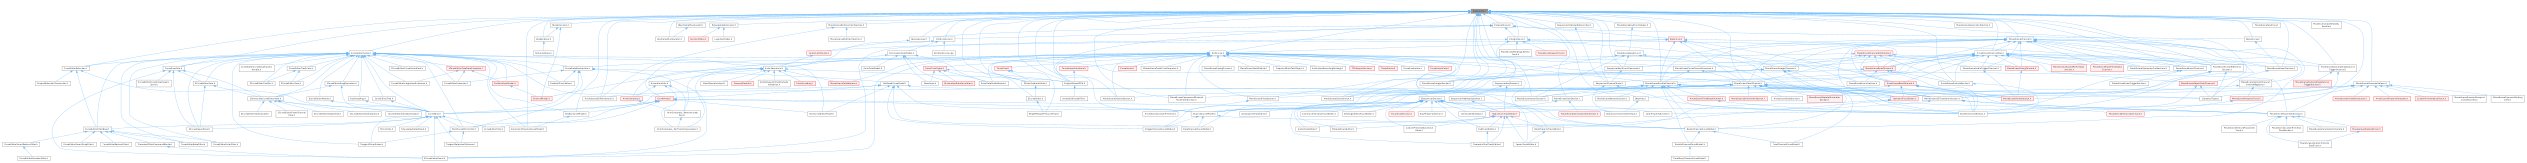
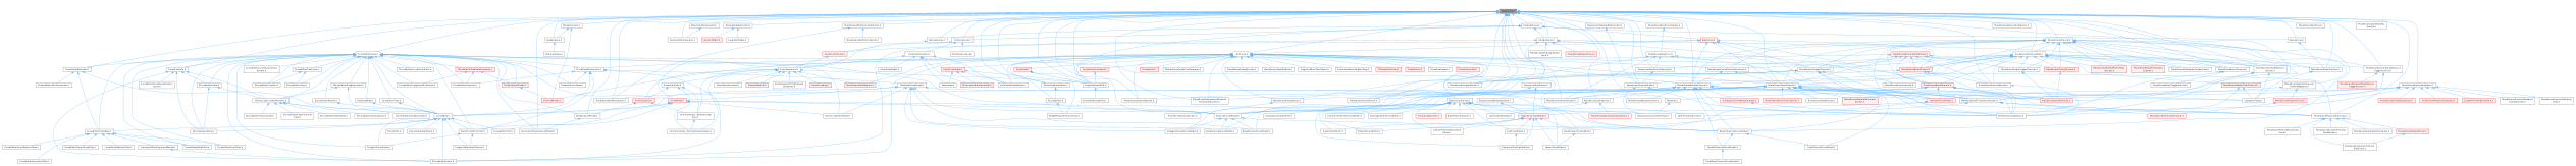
  digraph {
    fontname="IBM Plex Sans"
    node [color=grey40 fillcolor=white fontname="IBM Plex Sans" fontsize=10 shape=box style=filled]
    edge [color=steelblue1 dir=back fontname="IBM Plex Sans" fontsize=10 labelfontname=Helvetica labelfontsize=10 style=solid]
    n1 [color=gray40 fillcolor=grey60 fontcolor=black height=0.2 label="KeyHandle.h" width=0.4]
    n2 [height=0.2 label="AttributeCurve.h" width=0.4]
    n3 [height=0.2 label="EngineSharedPCH.h" width=0.4]
    n4 [height=0.2 label="BezierChannelCurveModel.h" width=0.4]
    n5 [height=0.2 label="ChannelCurveModel.h" width=0.4]
    n6 [height=0.2 label="ConstraintChannelCurveModel.h" width=0.4]
    n7 [height=0.2 label="CurveDrawInfo.h" width=0.4]
    n8 [height=0.2 label="CurveEditorSelection.h" width=0.4]
    n9 [height=0.2 label="CurveEditorTypes.h" width=0.4]
    n10 [height=0.2 label="KeyBarCurveModel.h" width=0.4]
    n11 [height=0.2 label="IKeyArea.h" width=0.4]
    n12 [height=0.2 label="IKeyExtension.h" width=0.4]
    n13 [height=0.2 label="KeyRenderer.h" width=0.4]
    n14 [height=0.2 label="IKeyFrameManipulator.h" width=0.4]
    n15 [height=0.2 label="KeyFrameManipulator.h" width=0.4]
    n16 [height=0.2 label="ISequencerSection.h" width=0.4]
    n17 [height=0.2 label="ISnappableExtension.h" width=0.4]
    n18 [height=0.2 label="IndexedCurve.h" width=0.4]
    n19 [height=0.2 label="IntegralCurve.h" width=0.4]
    n20 [height=0.2 label="MovieSceneActorReference\lSection.h" width=0.4]
    n21 [height=0.2 label="MovieSceneIntegerSection.h" width=0.4]
    n22 [height=0.2 label="NameCurve.h" width=0.4]
    n23 [height=0.2 label="MovieSceneEventSection.h" width=0.4]
    n24 [height=0.2 label="MovieSceneParameterSection.h" width=0.4]
    n25 [height=0.2 label="MovieSceneParticleSection.h" width=0.4]
    n26 [height=0.2 label="MovieSceneDoubleChannel.h" width=0.4]
    n27 [height=0.2 label="MovieScene3DTransformSection.h" width=0.4]
    n28 [height=0.2 label="MovieSceneDoubleSection.h" width=0.4]
    n29 [height=0.2 label="MovieSceneSubSection.h" width=0.4]
    n30 [height=0.2 label="MovieSceneVectorSection.h" width=0.4]
    n31 [height=0.2 label="MovieSceneFloatChannel.h" width=0.4]
    n32 [height=0.2 label="MovieScene3DPathSection.h" width=0.4]
    n33 [height=0.2 label="MovieSceneColorSection.h" width=0.4]
    n34 [height=0.2 label="MovieSceneComponentMaterial\lParameterSection.h" width=0.4]
    n35 [height=0.2 label="MovieSceneFloatSection.h" width=0.4]
    n36 [height=0.2 label="RichCurve.h" width=0.4]
    n37 [height=0.2 label="SColorGradientEditor.h" width=0.4]
    n38 [height=0.2 label="SCurveEditor.h" width=0.4]
    n39 [height=0.2 label="RemoveLinear.h" width=0.4]
    n40 [height=0.2 label="MovieScene3DConstraintSection.h" width=0.4]
    n41 [height=0.2 label="MovieSceneCameraCutSection.h" width=0.4]
    n42 [height=0.2 label="MovieSceneCameraShakeSource\lTriggerChannel.h" width=0.4]
    n43 [height=0.2 label="MovieSceneChannel.h" width=0.4]
    n44 [height=0.2 label="MovieSceneChannelData.h" width=0.4]
    n45 [height=0.2 label="MovieSceneEventChannel.h" width=0.4]
    n46 [height=0.2 label="SequencerChannelTraits.h" width=0.4]
    n47 [height=0.2 label="SequencerKeyStructGenerator.h" width=0.4]
    n48 [height=0.2 label="MovieSceneKeyProxy.h" width=0.4]
    n49 [height=0.2 label="MovieSceneCommonHelpers.h" width=0.4]
    n50 [height=0.2 label="MovieSceneKeyStructHelper.h" width=0.4]
    n51 [height=0.2 label="MovieSceneLevelVisibility\lHandle.h" width=0.4]
    n52 [height=0.2 label="SequencerClipboardReconciler.h" width=0.4]
    n53 [height=0.2 label="SequencerKeyParams.h" width=0.4]
    n54 [height=0.2 label="AnimSequence.h" width=0.4]
    n55 [height=0.2 label="AttributeCurve.cpp" width=0.4]
-   n56 [height=0.2 label="IAnimationDataModel.h" width=0.4]
+   n56 [height=0.2 label="ParameterSection.h" width=0.4]
    n57 [height=0.2 label="UnrealEdSharedPCH.h" width=0.4]
    n58 [height=0.2 label="DoubleChannelCurveModel.h" width=0.4]
    n59 [height=0.2 label="FloatChannelCurveModel.h" width=0.4]
+   n60 [height=0.2 label="BoolChannelCurveModel.h" width=0.4]
    n61 [height=0.2 label="ByteChannelCurveModel.h" width=0.4]
    n62 [height=0.2 label="IntegerChannelCurveModel.h" width=0.4]
    n63 [height=0.2 label="CurveEditorCurveDrawParams\lCache.h" width=0.4]
    n64 [height=0.2 label="SCurveEditorPanel.h" width=0.4]
    n65 [height=0.2 label="SCurveEditorView.h" width=0.4]
    n66 [height=0.2 label="SCurveViewerPanel.h" width=0.4]
    n67 [height=0.2 label="SInteractiveCurveEditorView.h" width=0.4]
    n68 [height=0.2 label="CurveEditor.h" width=0.4]
    n69 [height=0.2 label="CurveEditorFilterBase.h" width=0.4]
    n70 [height=0.2 label="ScopedSelectionTransaction.h" width=0.4]
    n71 [height=0.2 label="MultiCurveMirrorUtils.h" width=0.4]
    n72 [height=0.2 label="TangentMirrorSolver.h" width=0.4]
    n73 [height=0.2 label="CurveEditorBakeFilter.h" width=0.4]
    n74 [height=0.2 label="CurveEditorEulerFilter.h" width=0.4]
    n75 [height=0.2 label="CurveDataAbstraction.h" width=0.4]
    n76 [height=0.2 label="CurveEditorExtension.h" width=0.4]
    n77 [color=red fillcolor="#FFF0F0" height=0.2 label="CurveModel.h" width=0.4]
    n78 [height=0.2 label="RichCurveEditorModel.h" width=0.4]
    n79 [height=0.2 label="PositionMirrorSolver.h" width=0.4]
    n80 [height=0.2 label="CurveEditorCurveDrawParams\lHandle.h" width=0.4]
    n81 [height=0.2 label="CurveEditorIntegrationExtension.h" width=0.4]
    n82 [height=0.2 label="CurveEditorTree.h" width=0.4]
    n83 [height=0.2 label="CurveEditorTreeTraits.h" width=0.4]
    n84 [height=0.2 label="SCurveEditorTree.h" width=0.4]
    n85 [height=0.2 label="SCurveEditorTreePin.h" width=0.4]
    n86 [height=0.2 label="ICurveEditorCurveCachePool.h" width=0.4]
    n87 [height=0.2 label="ICurveEditorDragOperation.h" width=0.4]
    n88 [height=0.2 label="ICurveEditorModule.h" width=0.4]
    n89 [color=red fillcolor="#FFF0F0" height=0.2 label="ICurveEditorTreeItemExtension.h" width=0.4]
    n90 [color=red fillcolor="#FFF0F0" height=0.2 label="OutlinerItemModel.h" width=0.4]
    n91 [height=0.2 label="KeyPasteArgs.h" width=0.4]
    n92 [height=0.2 label="SequencerChannelInterface.h" width=0.4]
    n93 [color=red fillcolor="#FFF0F0" height=0.2 label="ChannelModel.h" width=0.4]
    n94 [height=0.2 label="SChannelView.h" width=0.4]
    n95 [height=0.2 label="AudioTrackEditor.h" width=0.4]
    n96 [height=0.2 label="BindingLifetimeTrackEditor.h" width=0.4]
    n97 [height=0.2 label="BoolPropertySection.h" width=0.4]
    n98 [height=0.2 label="BoolPropertyTrackEditor.h" width=0.4]
    n99 [height=0.2 label="SpawnTrackEditor.h" width=0.4]
    n100 [height=0.2 label="ChaosCacheTrackEditor.h" width=0.4]
    n101 [height=0.2 label="CinematicShotTrackEditor.h" width=0.4]
    n102 [height=0.2 label="ColorPropertySection.h" width=0.4]
    n103 [height=0.2 label="CommonAnimationTrackEditor.h" width=0.4]
    n104 [height=0.2 label="CustomPrimitiveDataTrack\lEditor.h" width=0.4]
    n105 [color=red fillcolor="#FFF0F0" height=0.2 label="ISequencerTrackEditor.h" width=0.4]
    n106 [height=0.2 label="MaterialTrackEditor.h" width=0.4]
    n107 [height=0.2 label="SubTrackEditor.h" width=0.4]
    n108 [height=0.2 label="SubTrackEditorBase.h" width=0.4]
    n109 [color=red fillcolor="#FFF0F0" height=0.2 label="ThumbnailSection.h" width=0.4]
    n110 [height=0.2 label="LayerBarModel.h" width=0.4]
    n111 [color=red fillcolor="#FFF0F0" height=0.2 label="SectionModel.h" width=0.4]
    n112 [color=red fillcolor="#FFF0F0" height=0.2 label="RealCurve.h" width=0.4]
    n113 [color=red fillcolor="#FFF0F0" height=0.2 label="CustomAttributes.h" width=0.4]
    n114 [height=0.2 label="MovieSceneBindingLifetime\lTrack.h" width=0.4]
    n115 [height=0.2 label="MovieSceneEnumSection.h" width=0.4]
    n116 [color=red fillcolor="#FFF0F0" height=0.2 label="MovieSceneSpawnTrack.h" width=0.4]
    n117 [height=0.2 label="BuiltInChannelEditors.h" width=0.4]
    n118 [height=0.2 label="ClipboardTypes.h" width=0.4]
    n119 [color=red fillcolor="#FFF0F0" height=0.2 label="MovieSceneAudioSection.h" width=0.4]
    n120 [height=0.2 label="MovieSceneCustomPrimitive\lDataSection.h" width=0.4]
    n121 [height=0.2 label="MovieSceneCustomPrimitive\lDataTrack.h" width=0.4]
    n122 [color=red fillcolor="#FFF0F0" height=0.2 label="MovieSceneMaterialTrack.h" width=0.4]
    n123 [height=0.2 label="MovieSceneParameterTemplate.h" width=0.4]
    n124 [height=0.2 label="MovieSceneParticleParameter\lTrack.h" width=0.4]
    n125 [color=red fillcolor="#FFF0F0" height=0.2 label="KeyframeTrackEditor.h" width=0.4]
    n126 [height=0.2 label="MovieSceneRotatorSection.h" width=0.4]
    n127 [color=red fillcolor="#FFF0F0" height=0.2 label="MovieSceneTimeWarpChannel.h" width=0.4]
    n128 [color=red fillcolor="#FFF0F0" height=0.2 label="MovieScene3DTransformTrack.h" width=0.4]
    n129 [color=red fillcolor="#FFF0F0" height=0.2 label="MovieSceneCinematicShotSection.h" width=0.4]
    n130 [height=0.2 label="MovieSceneFadeSection.h" width=0.4]
    n131 [color=red fillcolor="#FFF0F0" height=0.2 label="MovieSceneSkeletalAnimation\lSection.h" width=0.4]
    n132 [color=red fillcolor="#FFF0F0" height=0.2 label="MovieSceneStitchAnimSection.h" width=0.4]
-   n133 [height=0.2 label="MovieSceneCustomPrimitive.h" width=0.4]
+   n133 [height=0.2 label="MovieSceneSlomoSection.h" width=0.4]
    n134 [color=red fillcolor="#FFF0F0" height=0.2 label="MovieSceneToolHelpers.h" width=0.4]
    n135 [height=0.2 label="AnimDataModelHasher.h" width=0.4]
    n136 [color=red fillcolor="#FFF0F0" height=0.2 label="AnimCurveTypes.h" width=0.4]
    n137 [height=0.2 label="AnimationRecordingSettings.h" width=0.4]
    n138 [color=red fillcolor="#FFF0F0" height=0.2 label="CSVImportFactory.h" width=0.4]
    n139 [color=red fillcolor="#FFF0F0" height=0.2 label="ChaosCache.h" width=0.4]
    n140 [height=0.2 label="CurveEvaluation.h" width=0.4]
    n141 [color=red fillcolor="#FFF0F0" height=0.2 label="CurveFloat.h" width=0.4]
    n142 [color=red fillcolor="#FFF0F0" height=0.2 label="CurveLinearColor.h" width=0.4]
    n143 [color=red fillcolor="#FFF0F0" height=0.2 label="CurveOwnerInterface.h" width=0.4]
    n144 [color=red fillcolor="#FFF0F0" height=0.2 label="CurveVector.h" width=0.4]
    n145 [height=0.2 label="IMovieSceneToolsTrackImporter.h" width=0.4]
    n146 [height=0.2 label="MovieSceneCurveChannelCommon.h" width=0.4]
    n147 [height=0.2 label="MovieSceneEasingCurves.h" width=0.4]
    n148 [height=0.2 label="MovieSceneToolsModule.h" width=0.4]
    n149 [height=0.2 label="PropertyEditorTestObject.h" width=0.4]
    n150 [height=0.2 label="SRigVMGraphPinCurveFloat.h" width=0.4]
    n151 [height=0.2 label="MovieScene3DAttachSection.h" width=0.4]
    n152 [color=red fillcolor="#FFF0F0" height=0.2 label="MovieSceneCameraShakeSource\lTriggerSection.h" width=0.4]
    n153 [color=red fillcolor="#FFF0F0" height=0.2 label="MovieSceneBoolChannel.h" width=0.4]
    n154 [color=red fillcolor="#FFF0F0" height=0.2 label="MovieSceneByteChannel.h" width=0.4]
    n155 [height=0.2 label="MovieSceneIntegerChannel.h" width=0.4]
    n156 [height=0.2 label="MovieSceneAudioTriggerChannel.h" width=0.4]
    n157 [color=red fillcolor="#FFF0F0" height=0.2 label="MovieSceneDoublePerlinNoise\lChannel.h" width=0.4]
    n158 [color=red fillcolor="#FFF0F0" height=0.2 label="MovieSceneFloatPerlinNoise\lChannel.h" width=0.4]
    n159 [height=0.2 label="MovieSceneGameplayCueSections.h" width=0.4]
    n160 [color=red fillcolor="#FFF0F0" height=0.2 label="MovieSceneObjectPathChannel.h" width=0.4]
    n161 [color=red fillcolor="#FFF0F0" height=0.2 label="MovieSceneStringChannel.h" width=0.4]
    n162 [height=0.2 label="MovieSceneSectionChannel\lOverrideRegistry.h" width=0.4]
    n163 [height=0.2 label="MovieSceneEventTriggerSection.h" width=0.4]
    n164 [color=red fillcolor="#FFF0F0" height=0.2 label="MovieScenePropertyTrack.h" width=0.4]
    n165 [height=0.2 label="MovieSceneDirectorBlueprint\lConditionUtils.h" width=0.4]
    n166 [height=0.2 label="MovieSceneDynamicBinding\lUtils.h" width=0.4]
    n167 [color=red fillcolor="#FFF0F0" height=0.2 label="MovieSceneInitialValueCache.h" width=0.4]
    n168 [color=red fillcolor="#FFF0F0" height=0.2 label="MovieScenePropertyTemplate.h" width=0.4]
    n169 [color=red fillcolor="#FFF0F0" height=0.2 label="CustomPrimitiveDataTrack.h" width=0.4]
    n170 [height=0.2 label="MovieSceneKeyStruct.h" width=0.4]
    n171 [height=0.2 label="SequencerAddKeyOperation.h" width=0.4]
    n172 [height=0.2 label="AnimBlueprintPostCompile\lValidation.h" width=0.4]
    n173 [color=red fillcolor="#FFF0F0" height=0.2 label="AnimCompress.h" width=0.4]
    n174 [height=0.2 label="AnimCompress_RemoveLinear\lKeys.h" width=0.4]
    n175 [height=0.2 label="AnimCompress_PerTrackCompression.h" width=0.4]
    n176 [color=red fillcolor="#FFF0F0" height=0.2 label="AnimEncoding.h" width=0.4]
    n177 [height=0.2 label="AnimationUtils.h" width=0.4]
    n178 [height=0.2 label="BlendSpaceAnalysis.h" width=0.4]
    n179 [color=red fillcolor="#FFF0F0" height=0.2 label="PersonaModule.h" width=0.4]
    n180 [height=0.2 label="AnimDataModel.h" width=0.4]
    n181 [color=red fillcolor="#FFF0F0" height=0.2 label="IAnimationDataController.h" width=0.4]
    n182 [height=0.2 label="PoseAsset.h" width=0.4]
    n183 [height=0.2 label="TimeWarpChannelCurveModel.h" width=0.4]
    n184 [height=0.2 label="SCurveEditorEventChannel\lView.h" width=0.4]
    n185 [height=0.2 label="SCurveEditorKeyBarView.h" width=0.4]
    n186 [height=0.2 label="SCurveEditorViewAbsolute.h" width=0.4]
    n187 [height=0.2 label="SCurveEditorViewNormalized.h" width=0.4]
    n188 [height=0.2 label="SCurveEditorViewStacked.h" width=0.4]
    n189 [height=0.2 label="CurveEditorUtils.h" width=0.4]
    n190 [height=0.2 label="MirrorUtils.h" width=0.4]
    n191 [height=0.2 label="TangentSelectionFlattener.h" width=0.4]
    n192 [height=0.2 label="SCurveKeyDetailPanel.h" width=0.4]
    n193 [height=0.2 label="CurveEditorGaussianFilter.h" width=0.4]
    n194 [height=0.2 label="CurveEditorReduceFilter.h" width=0.4]
    n195 [height=0.2 label="CurveEditorSmartReduceFilter.h" width=0.4]
    n196 [height=0.2 label="CurveEditorSmartSnapFilter.h" width=0.4]
    n197 [height=0.2 label="PromotedFilterCommandBinder.h" width=0.4]
    n198 [height=0.2 label="IBufferedCurveModel.h" width=0.4]
    n199 [color=red fillcolor="#FFF0F0" height=0.2 label="MovieSceneChannelEditorData.h" width=0.4]
    n1 -> n2
    n1 -> n3
    n1 -> n4
    n1 -> n5
    n1 -> n6
    n1 -> n7
    n1 -> n8
    n1 -> n9
    n1 -> n10
    n1 -> n11
    n1 -> n12
    n1 -> n13
    n1 -> n14
    n1 -> n15
    n1 -> n16
    n1 -> n17
    n1 -> n18
    n1 -> n19
    n1 -> n20
    n1 -> n21
    n1 -> n22
    n1 -> n23
    n1 -> n24
    n1 -> n25
    n1 -> n26
    n1 -> n27
    n1 -> n28
    n1 -> n29
    n1 -> n30
    n1 -> n31
    n1 -> n32
    n1 -> n33
    n1 -> n34
    n1 -> n35
    n1 -> n36
    n1 -> n37
    n1 -> n38
    n1 -> n39
    n1 -> n40
    n1 -> n41
    n1 -> n42
    n1 -> n43
    n1 -> n44
    n1 -> n45
    n1 -> n46
    n1 -> n47
    n1 -> n48
    n1 -> n49
    n1 -> n50
    n1 -> n51
    n1 -> n52
    n1 -> n53
    n2 -> n54
    n2 -> n55
    n2 -> n56
    n3 -> n57
    n4 -> n58
    n4 -> n59
    n5 -> n4
+   n5 -> n60
    n5 -> n61
    n5 -> n62
    n7 -> n63
    n7 -> n64
    n7 -> n65
    n7 -> n66
    n7 -> n67
    n8 -> n68
    n8 -> n69
    n8 -> n70
    n9 -> n4
+   n9 -> n5
    n9 -> n6
    n9 -> n7
    n9 -> n8
    n9 -> n10
+   n9 -> n64
    n9 -> n65
    n9 -> n66
    n9 -> n67
    n9 -> n68
    n9 -> n69
    n9 -> n71
    n9 -> n72
    n9 -> n73
    n9 -> n74
    n9 -> n75
    n9 -> n76
    n9 -> n77
    n9 -> n78
    n9 -> n79
    n9 -> n80
    n9 -> n81
    n9 -> n82
    n9 -> n83
    n9 -> n84
    n9 -> n85
    n9 -> n86
    n9 -> n87
    n9 -> n88
    n9 -> n89
    n9 -> n90
    n9 -> n91
    n10 -> n6
    n11 -> n92
    n12 -> n13
    n12 -> n93
    n13 -> n94
    n14 -> n15
    n16 -> n95
    n16 -> n96
    n16 -> n97
    n16 -> n98
    n16 -> n99
    n16 -> n100
    n16 -> n101
    n16 -> n102
    n16 -> n103
    n16 -> n104
    n16 -> n105
    n16 -> n106
    n16 -> n107
    n16 -> n108
    n16 -> n109
    n17 -> n110
    n17 -> n111
    n18 -> n2
    n18 -> n3
    n18 -> n19
    n18 -> n22
    n18 -> n39
    n18 -> n112
    n19 -> n20
    n19 -> n21
    n19 -> n113
    n19 -> n114
    n19 -> n115
    n19 -> n116
    n20 -> n117
    n20 -> n118
    n20 -> n119
    n22 -> n23
    n23 -> n118
    n24 -> n120
    n24 -> n121
    n24 -> n122
    n24 -> n123
    n24 -> n124
    n25 -> n117
    n26 -> n4
    n26 -> n5
    n26 -> n27
    n26 -> n28
    n26 -> n29
    n26 -> n30
    n26 -> n58
    n26 -> n117
    n26 -> n118
    n26 -> n125
    n26 -> n126
    n26 -> n127
    n27 -> n24
    n27 -> n105
    n27 -> n128
    n29 -> n108
    n29 -> n129
    n31 -> n4
    n31 -> n5
    n31 -> n24
    n31 -> n27
    n31 -> n30
    n31 -> n32
    n31 -> n33
    n31 -> n34
    n31 -> n35
    n31 -> n59
    n31 -> n117
    n31 -> n118
    n31 -> n119
    n31 -> n125
    n31 -> n130
    n31 -> n131
    n31 -> n132
    n35 -> n133
    n36 -> n3
    n36 -> n24
    n36 -> n26
    n36 -> n28
    n36 -> n30
    n36 -> n31
    n36 -> n33
    n36 -> n34
    n36 -> n35
    n36 -> n37
    n36 -> n64
    n36 -> n75
    n36 -> n77
    n36 -> n134
    n36 -> n135
    n36 -> n136
    n36 -> n137
    n36 -> n138
    n36 -> n139
    n36 -> n140
    n36 -> n141
    n36 -> n142
    n36 -> n143
    n36 -> n144
    n36 -> n145
    n36 -> n146
    n36 -> n147
    n36 -> n148
    n36 -> n149
    n37 -> n38
    n38 -> n150
    n39 -> n113
    n40 -> n32
    n40 -> n151
    n42 -> n118
    n42 -> n152
    n43 -> n20
    n43 -> n23
    n43 -> n26
    n43 -> n31
    n43 -> n42
    n43 -> n44
    n43 -> n45
    n43 -> n125
    n43 -> n146
    n43 -> n153
    n43 -> n154
    n43 -> n155
    n43 -> n156
+   n43 -> n157
    n43 -> n158
    n43 -> n159
    n43 -> n160
    n43 -> n161
    n43 -> n162
    n44 -> n20
    n44 -> n23
    n44 -> n25
    n44 -> n26
    n44 -> n31
    n44 -> n42
    n44 -> n45
    n44 -> n46
    n44 -> n47
    n44 -> n146
    n44 -> n153
    n44 -> n154
    n44 -> n155
    n44 -> n156
    n44 -> n157
    n44 -> n158
    n44 -> n159
    n44 -> n160
    n44 -> n161
    n45 -> n117
    n45 -> n163
    n46 -> n92
    n46 -> n117
    n47 -> n46
    n49 -> n11
    n49 -> n102
    n49 -> n125
    n49 -> n164
    n49 -> n165
    n49 -> n166
    n49 -> n167
    n49 -> n168
    n49 -> n169
    n50 -> n170
    n52 -> n46
    n53 -> n105
    n53 -> n171
    n54 -> n3
    n54 -> n134
    n54 -> n172
    n54 -> n173
    n54 -> n174
    n54 -> n175
    n54 -> n176
    n54 -> n177
    n54 -> n178
    n54 -> n179
    n56 -> n54
    n56 -> n135
    n56 -> n180
    n56 -> n181
    n56 -> n182
    n58 -> n183
    n65 -> n66
    n65 -> n67
    n67 -> n184
    n67 -> n185
    n67 -> n186
    n67 -> n187
    n67 -> n188
    n68 -> n64
    n68 -> n66
    n68 -> n69
    n68 -> n71
    n68 -> n72
    n68 -> n189
    n68 -> n190
    n68 -> n191
    n68 -> n192
    n69 -> n73
    n69 -> n74
-   n195 -> n193
+   n69 -> n193
    n69 -> n194
    n69 -> n195
    n69 -> n196
    n69 -> n197
    n71 -> n72
    n71 -> n191
    n75 -> n64
    n75 -> n68
    n75 -> n71
    n75 -> n76
    n75 -> n79
    n75 -> n198
    n77 -> n5
-   n77 -> n10
+   n173 -> n10
    n77 -> n68
    n77 -> n71
    n77 -> n78
    n77 -> n92
    n77 -> n189
    n82 -> n68
    n83 -> n84
    n83 -> n85
    n87 -> n67
    n87 -> n68
    n88 -> n68
    n89 -> n76
    n89 -> n81
    n89 -> n90
    n90 -> n93
    n91 -> n68
    n98 -> n99
    n105 -> n95
    n105 -> n98
    n105 -> n99
    n105 -> n101
    n105 -> n104
    n105 -> n106
    n105 -> n107
    n107 -> n101
    n112 -> n26
    n112 -> n31
    n112 -> n36
    n112 -> n64
    n112 -> n153
    n112 -> n154
    n112 -> n155
    n113 -> n54
    n122 -> n121
    n125 -> n98
    n125 -> n107
    n127 -> n117
    n136 -> n3
    n136 -> n135
    n136 -> n181
    n136 -> n182
-   n141 -> n37
+   n141 -> n3
    n141 -> n150
    n143 -> n3
    n146 -> n26
    n146 -> n31
    n153 -> n5
    n153 -> n24
+   n153 -> n60
    n153 -> n117
    n153 -> n119
    n153 -> n125
    n154 -> n25
    n154 -> n61
-   n154 -> n115
    n154 -> n117
    n155 -> n5
    n155 -> n21
    n155 -> n62
    n155 -> n117
    n155 -> n119
    n155 -> n125
    n156 -> n119
    n160 -> n117
    n160 -> n118
    n161 -> n119
    n162 -> n27
    n162 -> n164
    n164 -> n128
    n170 -> n27
    n170 -> n30
    n170 -> n33
    n170 -> n47
    n170 -> n117
    n171 -> n105
    n173 -> n174
    n174 -> n175
    n177 -> n173
    n177 -> n174
    n177 -> n175
    n197 -> n64
    n198 -> n4
    n198 -> n5
+   n198 -> n60
    n198 -> n61
    n198 -> n62
    n198 -> n68
    n198 -> n77
    n198 -> n78
    n199 -> n25
    n199 -> n31
    n199 -> n93
    n199 -> n153
    n199 -> n154
    n199 -> n155
    n199 -> n156
    n199 -> n161
  }
